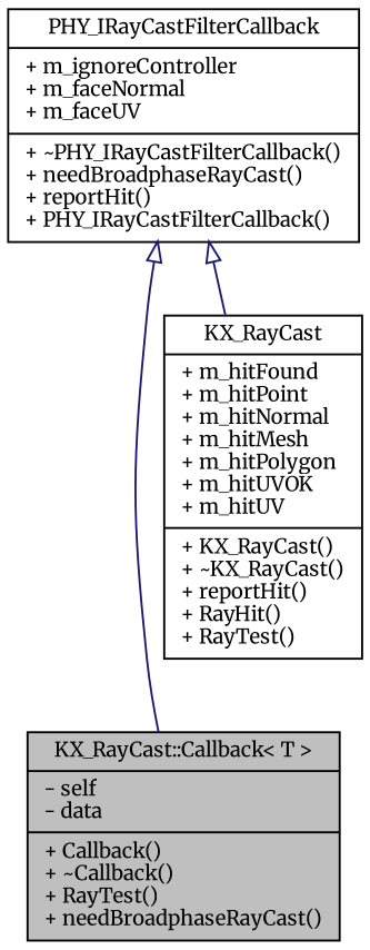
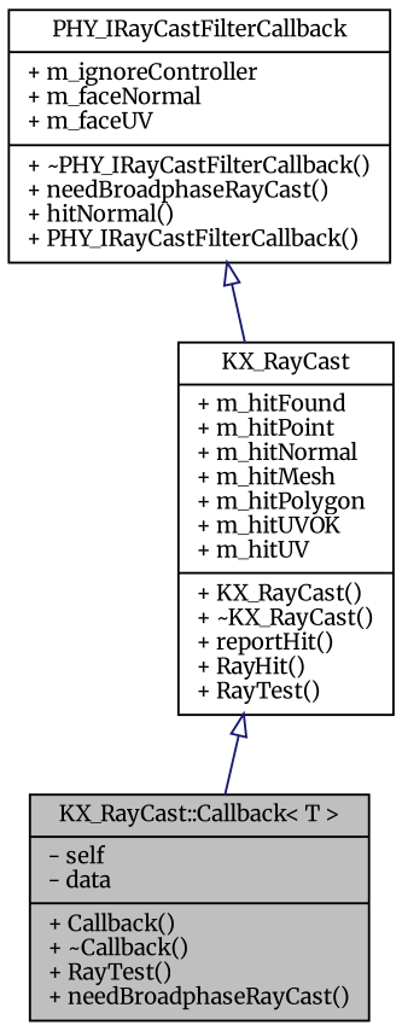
  digraph {
    fontname=Merriweather
    node [color=black fillcolor=white fontname=Merriweather fontsize=10 shape=record style=filled]
    edge [arrowtail=empty color=midnightblue dir=back fontname=Merriweather fontsize=10 labelfontname=Helvetica labelfontsize=10 style=solid]
    n1 [fillcolor=grey75 fontcolor=black height=0.2 label="{KX_RayCast::Callback\< T \>\n|- self\l- data\l|+ Callback()\l+ ~Callback()\l+ RayTest()\l+ needBroadphaseRayCast()\l}" width=0.4]
    n2 [height=0.2 label="{KX_RayCast\n|+ m_hitFound\l+ m_hitPoint\l+ m_hitNormal\l+ m_hitMesh\l+ m_hitPolygon\l+ m_hitUVOK\l+ m_hitUV\l|+ KX_RayCast()\l+ ~KX_RayCast()\l+ reportHit()\l+ RayHit()\l+ RayTest()\l}" width=0.4]
-   n3 [height=0.2 label="{PHY_IRayCastFilterCallback\n|+ m_ignoreController\l+ m_faceNormal\l+ m_faceUV\l|+ ~PHY_IRayCastFilterCallback()\l+ needBroadphaseRayCast()\l+ reportHit()\l+ PHY_IRayCastFilterCallback()\l}" width=0.4]
-   n3 -> n1
+   n3 [height=0.2 label="{PHY_IRayCastFilterCallback\n|+ m_ignoreController\l+ m_faceNormal\l+ m_faceUV\l|+ ~PHY_IRayCastFilterCallback()\l+ needBroadphaseRayCast()\l+ hitNormal()\l+ PHY_IRayCastFilterCallback()\l}" width=0.4]
+   n2 -> n1
    n3 -> n2
  }
